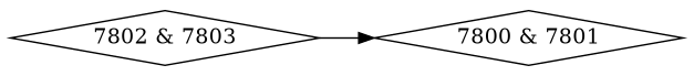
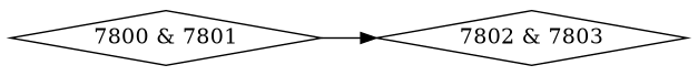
  digraph {
    rankdir=LR
    node [shape=diamond]
    n1 [label="7800 & 7801"]
    n2 [label="7802 & 7803"]
-   n2 -> n1
+   n1 -> n2
  }
